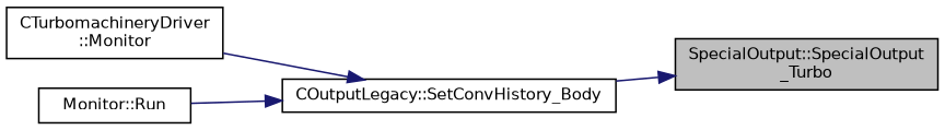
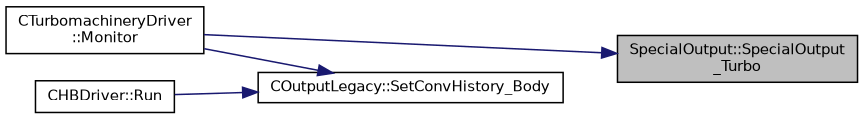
  digraph {
    fontname="DejaVu Sans"
    rankdir=RL
    node [color=black fillcolor=white fontname="DejaVu Sans" fontsize=10 shape=record style=filled]
    edge [color=midnightblue dir=back fontname="DejaVu Sans" fontsize=10 labelfontname=Helvetica labelfontsize=10 style=solid]
    n1 [fillcolor=grey75 fontcolor=black height=0.2 label="SpecialOutput::SpecialOutput\l_Turbo" width=0.4]
    n2 [height=0.2 label="COutputLegacy::SetConvHistory_Body" width=0.4]
    n3 [height=0.2 label="CTurbomachineryDriver\l::Monitor" width=0.4]
-   n4 [height=0.2 label="Monitor::Run" width=0.4]
-   n1 -> n2
+   n4 [height=0.2 label="CHBDriver::Run" width=0.4]
+   n1 -> n3
    n2 -> n3
    n2 -> n4
  }
